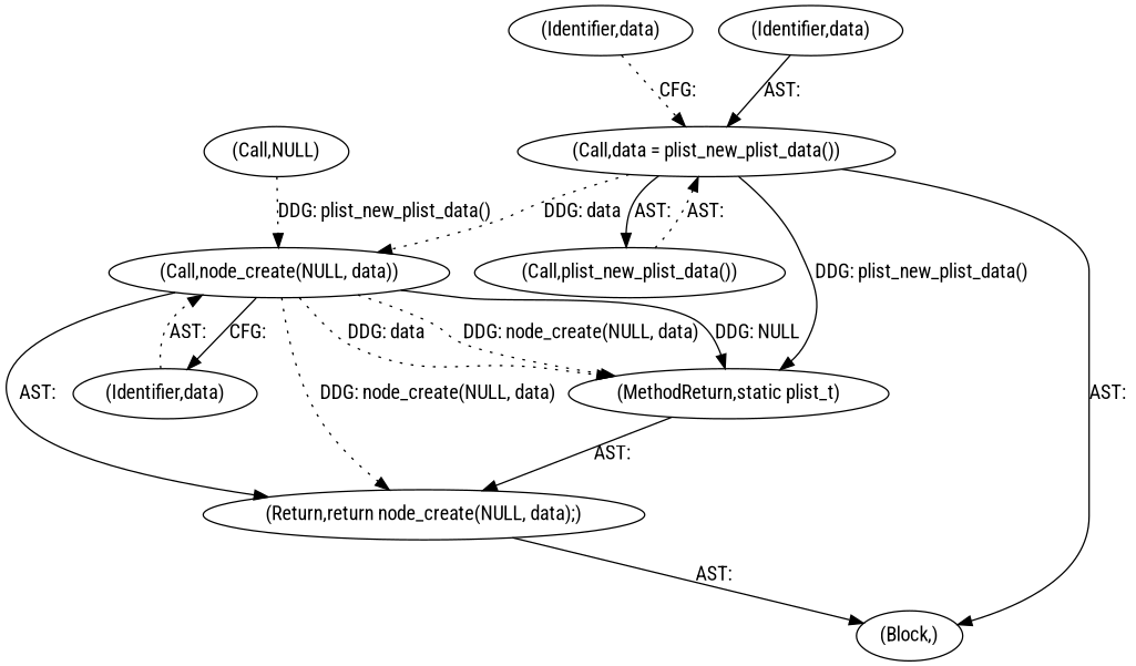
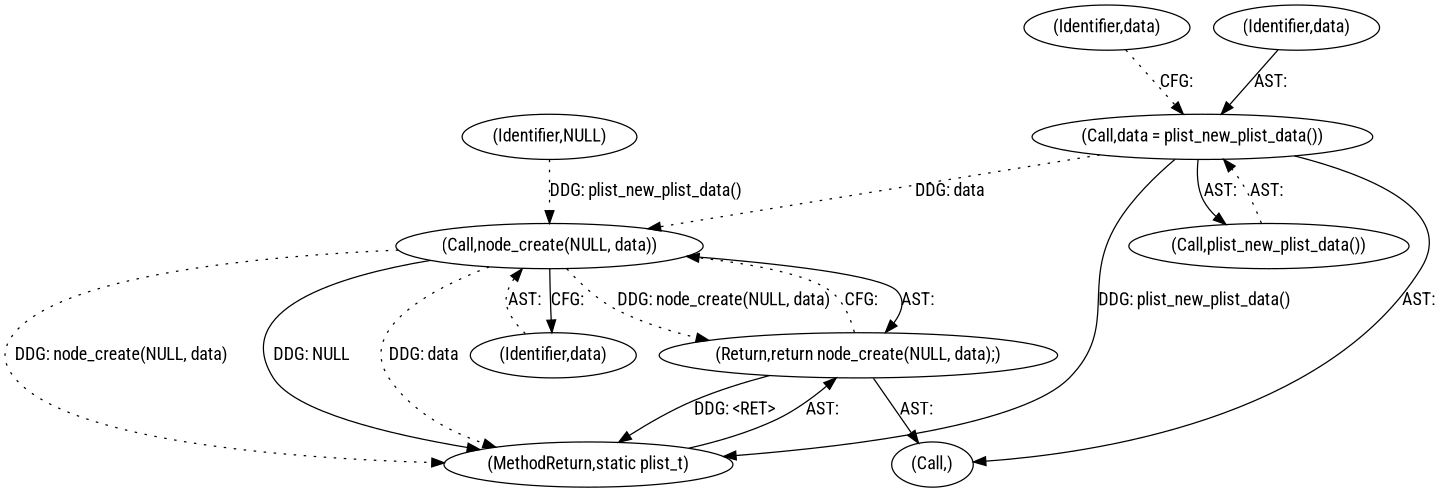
  digraph {
    fontname="Roboto Condensed"
    node [fontname="Roboto Condensed"]
    edge [fontname="Roboto Condensed" style=solid]
    n1 [label="(Call,node_create(NULL, data))"]
    n2 [label="(Return,return node_create(NULL, data);)"]
    n3 [label="(Identifier,data)"]
    n4 [label="(MethodReturn,static plist_t)"]
-   n5 [label="(Block,)"]
+   n5 [label="(Call,)"]
    n6 [label="(Call,data = plist_new_plist_data())"]
    n7 [label="(Call,plist_new_plist_data())"]
    n8 [label="(Identifier,data)"]
-   n9 [label="(Call,NULL)"]
+   n9 [label="(Identifier,NULL)"]
    n10 [label="(Identifier,data)"]
    n1 -> n2 [label="AST: "]
    n1 -> n2 [label="DDG: node_create(NULL, data)" style=dotted]
    n1 -> n3 [label="CFG: "]
    n1 -> n4 [label="DDG: node_create(NULL, data)" style=dotted]
    n1 -> n4 [label="DDG: NULL"]
    n1 -> n4 [label="DDG: data" style=dotted]
+   n2 -> n1 [label="CFG: " style=dotted]
+   n2 -> n4 [label="DDG: <RET>"]
    n2 -> n5 [label="AST: "]
    n3 -> n1 [label="AST: " style=dotted]
    n4 -> n2 [label="AST: "]
    n6 -> n1 [label="DDG: data" style=dotted]
    n6 -> n4 [label="DDG: plist_new_plist_data()"]
    n6 -> n5 [label="AST: "]
    n6 -> n7 [label="AST: "]
    n7 -> n6 [label="AST: " style=dotted]
    n8 -> n6 [label="CFG: " style=dotted]
    n9 -> n1 [label="DDG: plist_new_plist_data()" style=dotted]
    n10 -> n6 [label="AST: "]
  }
